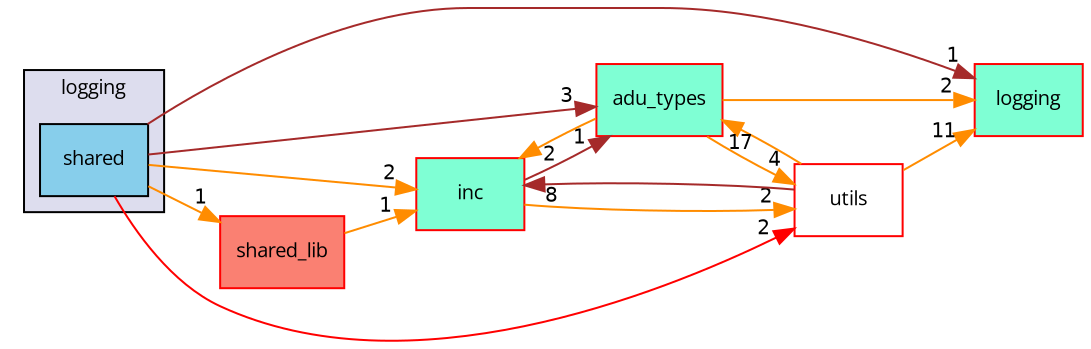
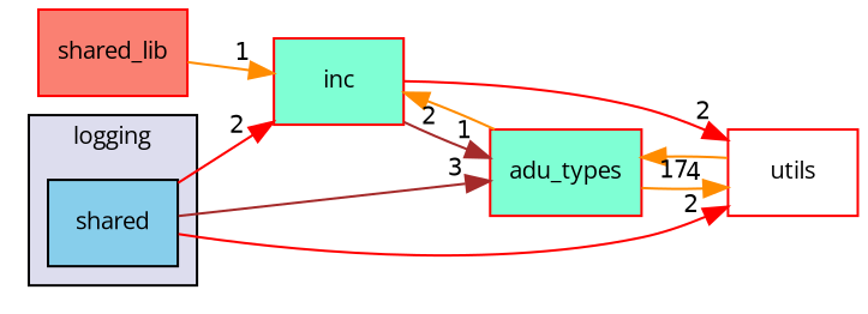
  digraph {
    compound=true
    fontname="Open Sans"
    rankdir=LR
    node [fillcolor=aquamarine fontname="Open Sans" fontsize=10 shape=box style=filled color=red]
    edge [color=darkorange fontname="Open Sans" headlabel=2 labeldistance=1.5 labelfontname=Helvetica labelfontsize=10]
    n1 [fillcolor=skyblue label=shared pencolor=black color=""]
    n2 [label=inc]
    n3 [label=adu_types]
-   n4 [label=logging]
    n5 [fillcolor=salmon label=shared_lib]
    n6 [fillcolor=white label=utils]
    subgraph cluster_1 {
      bgcolor="#ddddee"
      fontsize=10
      label=logging
      pencolor=black
      n1
    }
-   n1 -> n2
+   n1 -> n2 [color=red]
    n1 -> n3 [color=brown headlabel=3]
-   n1 -> n4 [color=brown headlabel=1]
-   n1 -> n5 [headlabel=1]
    n1 -> n6 [color=red]
    n2 -> n3 [color=brown headlabel=1]
-   n2 -> n6
+   n2 -> n6 [color=red]
    n3 -> n2
-   n3 -> n4
    n3 -> n6 [headlabel=4]
    n5 -> n2 [headlabel=1]
-   n6 -> n2 [color=brown headlabel=8]
    n6 -> n3 [headlabel=17]
-   n6 -> n4 [headlabel=11]
  }
